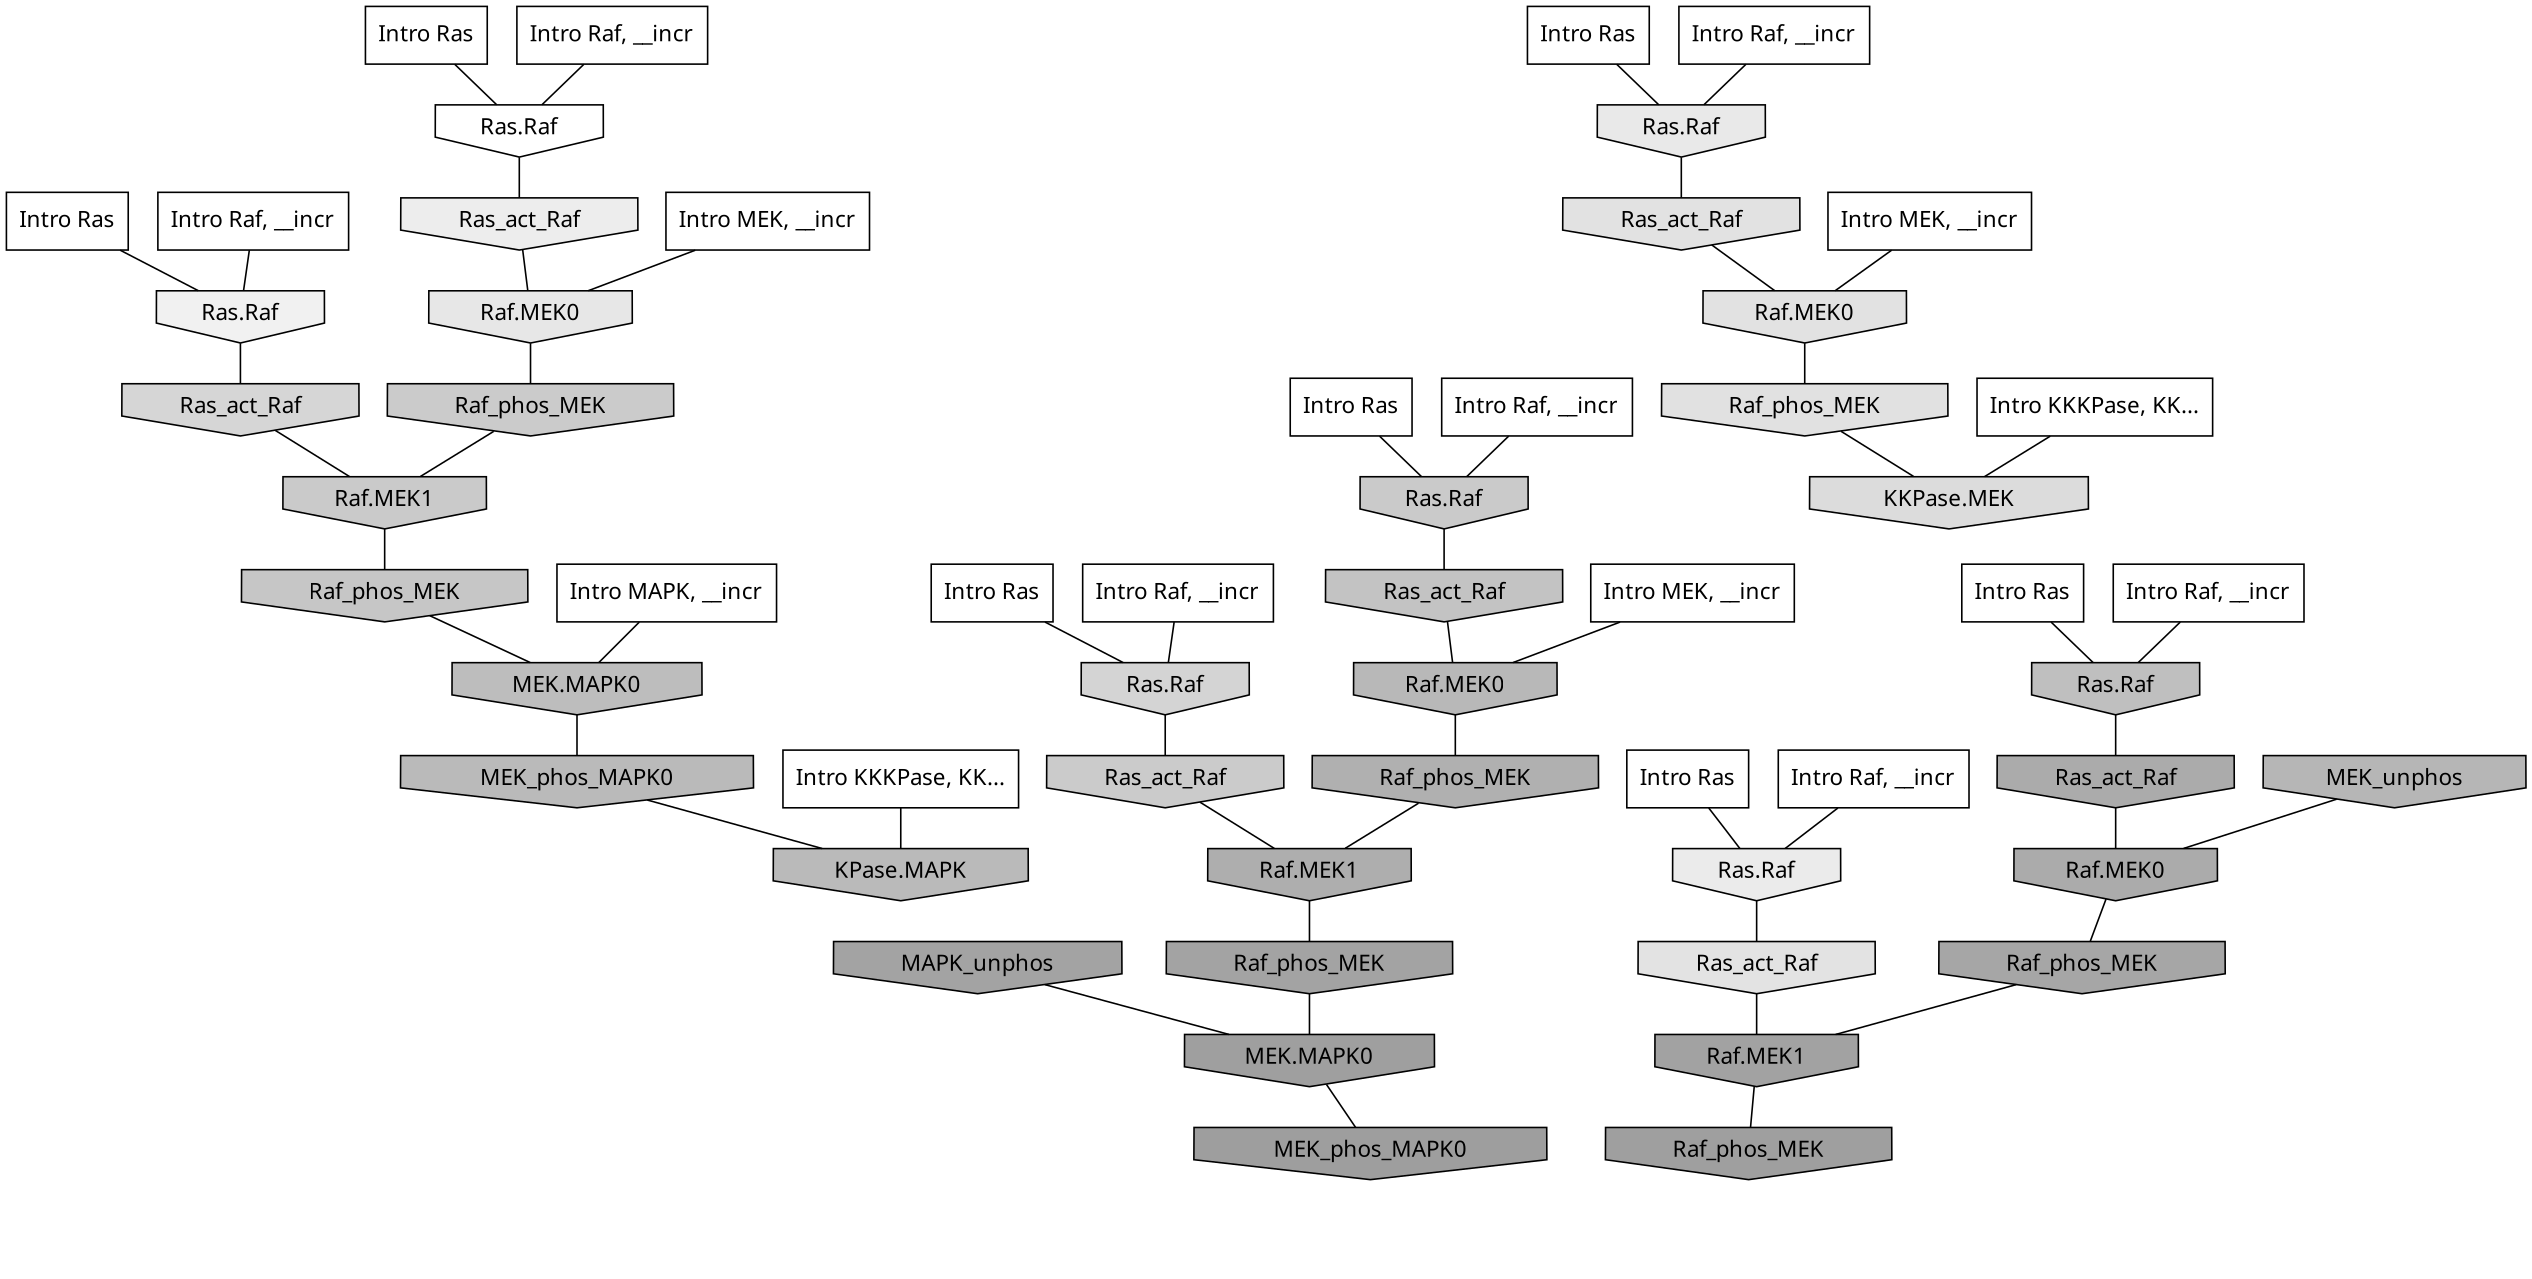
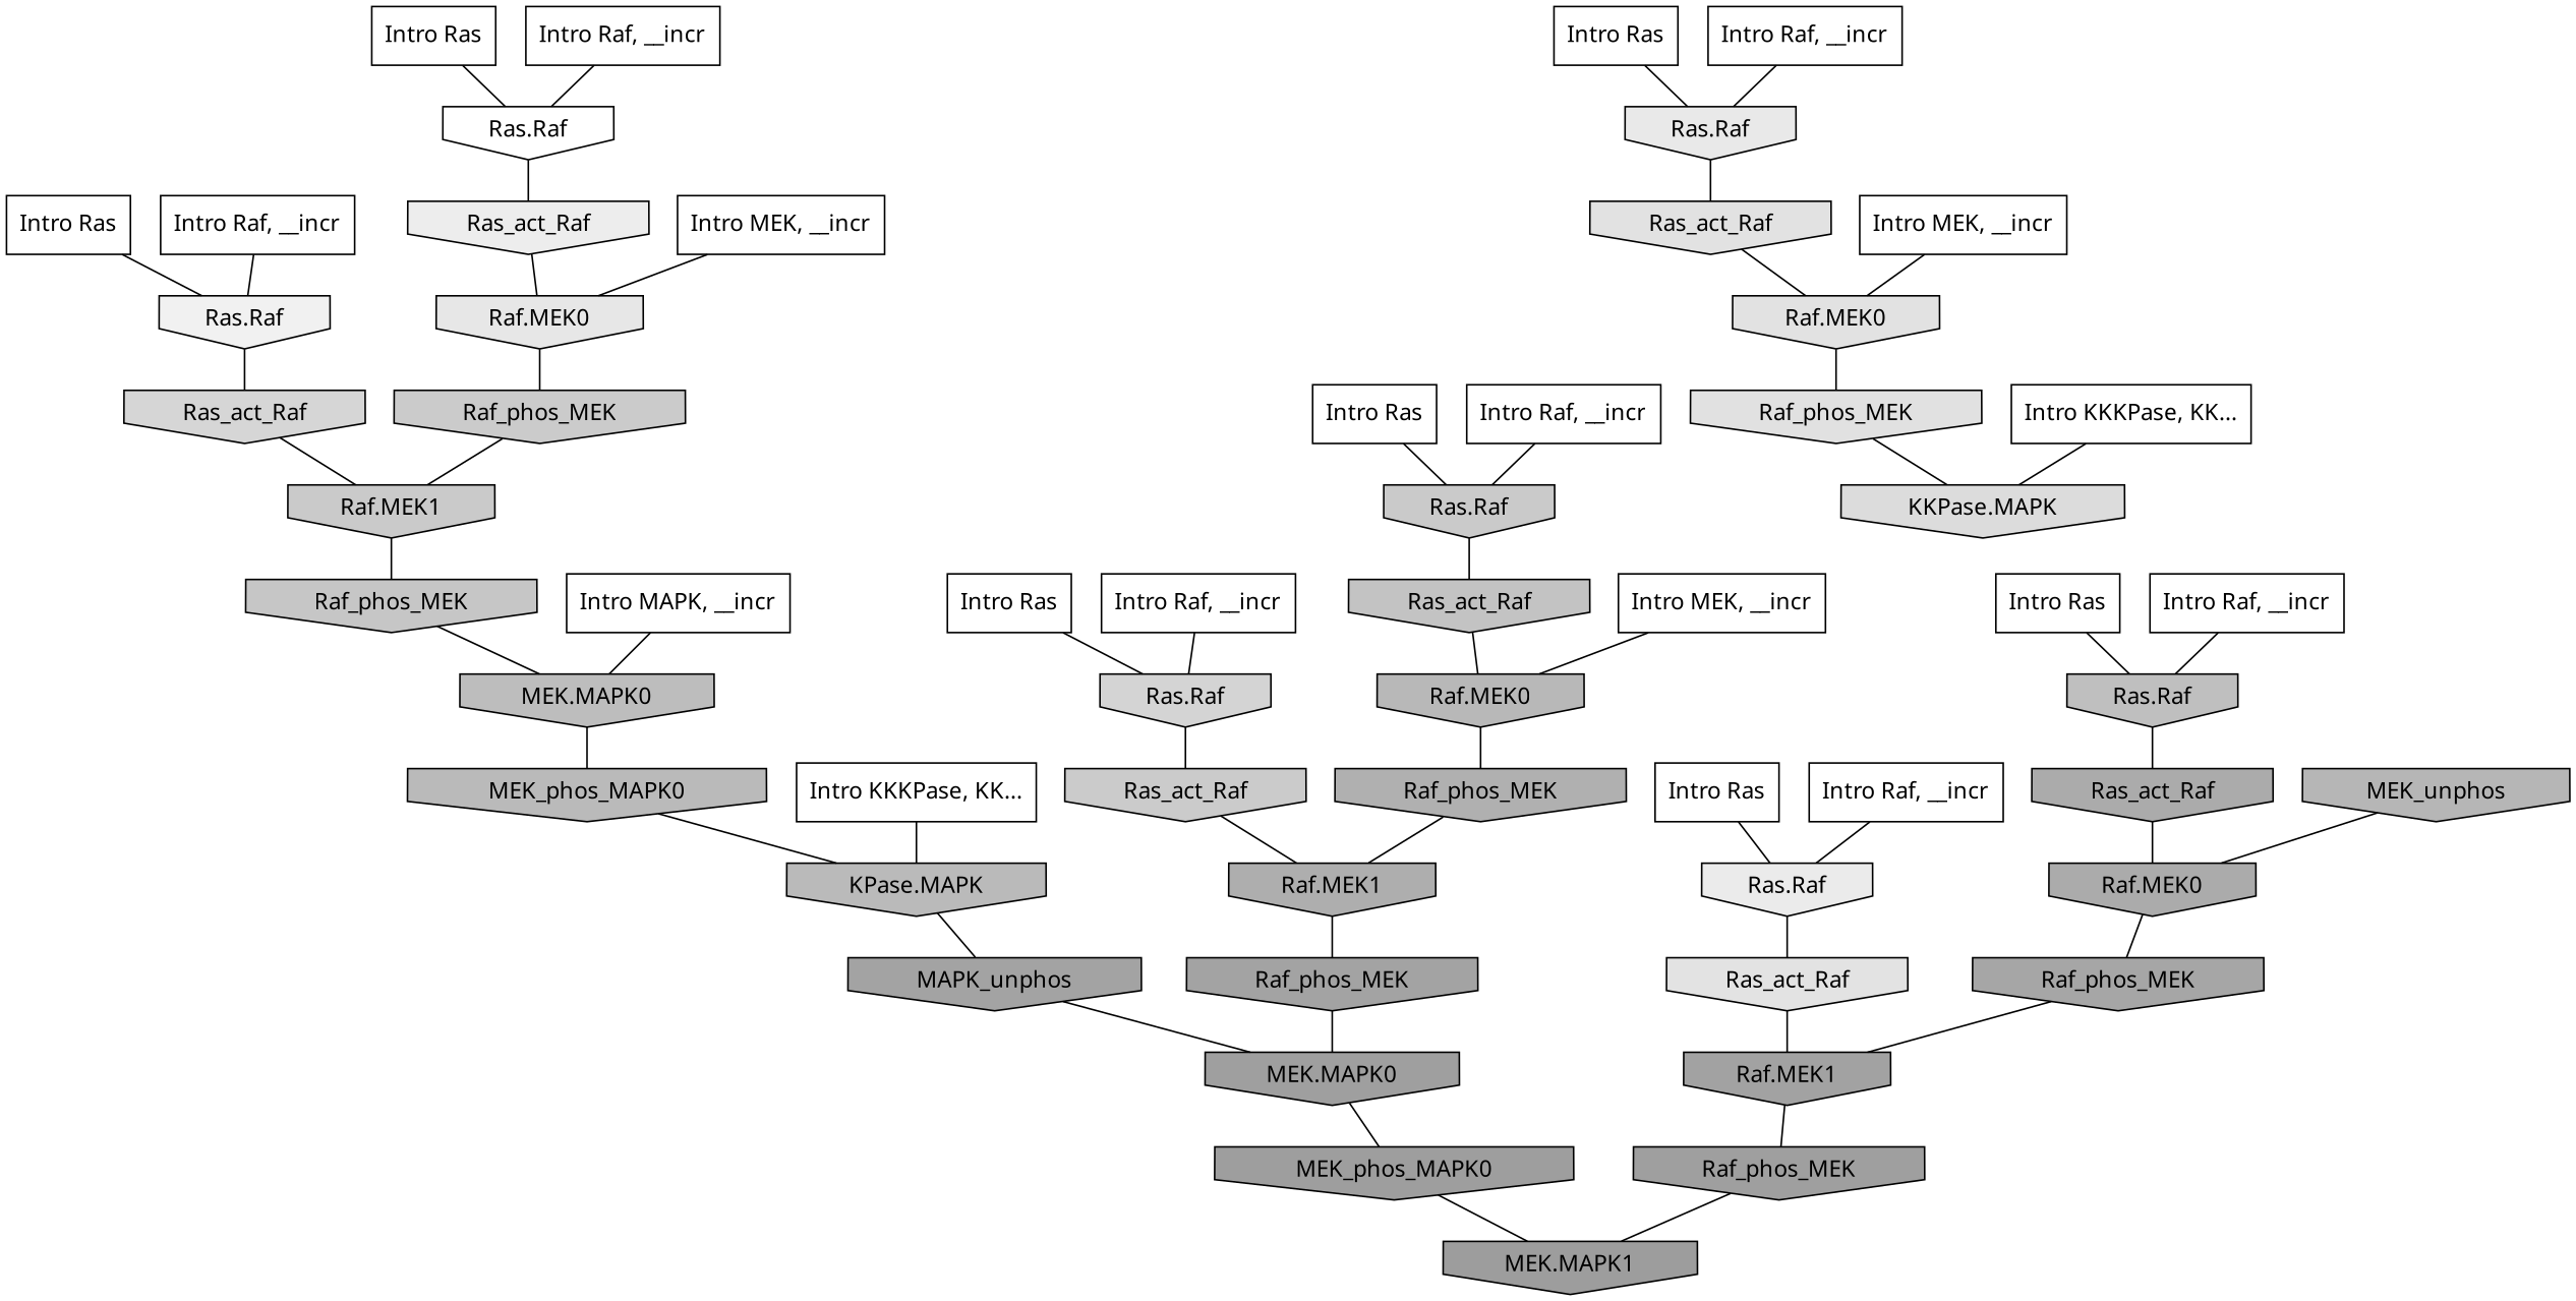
  digraph {
    rankdir=TB
    ranksep=0.30
    node [fillcolor="0.000 0.000 1.000" fontname="CMU Serif" shape=invhouse style=filled]
    edge [color="0.000 0.000 0.000" dir=none fontname="CMU Serif"]
    n1 [label="Intro Ras" shape=rectangle]
    n2 [fillcolor="0.000 0.000 0.945" label="Ras.Raf"]
    n3 [fillcolor="0.000 0.000 0.836" label=Ras_act_Raf]
    n4 [label="Intro Ras" shape=rectangle]
    n5 [fillcolor="0.000 0.000 0.829" label="Ras.Raf"]
    n6 [fillcolor="0.000 0.000 0.795" label=Ras_act_Raf]
    n7 [label="Intro Ras" shape=rectangle]
    n8 [fillcolor="0.000 0.000 0.750" label="Ras.Raf"]
    n9 [fillcolor="0.000 0.000 0.669" label=Ras_act_Raf]
    n10 [label="Intro Ras" shape=rectangle]
    n11 [fillcolor="0.000 0.000 0.914" label="Ras.Raf"]
    n12 [fillcolor="0.000 0.000 0.884" label=Ras_act_Raf]
    n13 [label="Intro Ras" shape=rectangle]
    n14 [fillcolor="0.000 0.000 0.919" label="Ras.Raf"]
    n15 [fillcolor="0.000 0.000 0.888" label=Ras_act_Raf]
    n16 [label="Intro Ras" shape=rectangle]
    n17 [fillcolor="0.000 0.000 0.790" label="Ras.Raf"]
    n18 [fillcolor="0.000 0.000 0.765" label=Ras_act_Raf]
    n19 [label="Intro Ras" shape=rectangle]
    n20 [label="Ras.Raf"]
    n21 [fillcolor="0.000 0.000 0.927" label=Ras_act_Raf]
    n22 [label="Intro Raf, __incr" shape=rectangle]
    n23 [label="Intro Raf, __incr" shape=rectangle]
    n24 [label="Intro Raf, __incr" shape=rectangle]
    n25 [label="Intro Raf, __incr" shape=rectangle]
    n26 [label="Intro Raf, __incr" shape=rectangle]
    n27 [label="Intro Raf, __incr" shape=rectangle]
    n28 [label="Intro Raf, __incr" shape=rectangle]
    n29 [label="Intro MEK, __incr" shape=rectangle]
    n30 [fillcolor="0.000 0.000 0.721" label="Raf.MEK0"]
    n31 [fillcolor="0.000 0.000 0.690" label=Raf_phos_MEK]
    n32 [label="Intro MEK, __incr" shape=rectangle]
    n33 [fillcolor="0.000 0.000 0.884" label="Raf.MEK0"]
    n34 [fillcolor="0.000 0.000 0.880" label=Raf_phos_MEK]
    n35 [label="Intro MEK, __incr" shape=rectangle]
    n36 [fillcolor="0.000 0.000 0.904" label="Raf.MEK0"]
    n37 [fillcolor="0.000 0.000 0.796" label=Raf_phos_MEK]
    n38 [label="Intro MAPK, __incr" shape=rectangle]
    n39 [fillcolor="0.000 0.000 0.739" label="MEK.MAPK0"]
    n40 [fillcolor="0.000 0.000 0.729" label=MEK_phos_MAPK0]
    n41 [label="Intro KKKPase, KK..." shape=rectangle]
-   n42 [fillcolor="0.000 0.000 0.863" label="KKPase.MEK"]
+   n42 [fillcolor="0.000 0.000 0.863" label="KKPase.MAPK"]
    n43 [label="Intro KKKPase, KK..." shape=rectangle]
    n44 [fillcolor="0.000 0.000 0.729" label="KPase.MAPK"]
    n45 [fillcolor="0.000 0.000 0.639" label=MAPK_unphos]
    n46 [fillcolor="0.000 0.000 0.791" label="Raf.MEK1"]
    n47 [fillcolor="0.000 0.000 0.634" label="Raf.MEK1"]
    n48 [fillcolor="0.000 0.000 0.622" label=Raf_phos_MEK]
    n49 [fillcolor="0.000 0.000 0.712" label=MEK_unphos]
    n50 [fillcolor="0.000 0.000 0.669" label="Raf.MEK0"]
    n51 [fillcolor="0.000 0.000 0.774" label=Raf_phos_MEK]
    n52 [fillcolor="0.000 0.000 0.681" label="Raf.MEK1"]
    n53 [fillcolor="0.000 0.000 0.639" label=Raf_phos_MEK]
    n54 [fillcolor="0.000 0.000 0.622" label="MEK.MAPK0"]
    n55 [fillcolor="0.000 0.000 0.650" label=Raf_phos_MEK]
    n56 [fillcolor="0.000 0.000 0.618" label=MEK_phos_MAPK0]
+   n57 [fillcolor="0.000 0.000 0.614" label="MEK.MAPK1"]
    n1 -> n2
    n2 -> n3
    n3 -> n46
    n4 -> n5
    n5 -> n6
    n6 -> n52
    n7 -> n8
    n8 -> n9
    n9 -> n50
    n10 -> n11
    n11 -> n12
    n12 -> n33
    n13 -> n14
    n14 -> n15
    n15 -> n47
    n16 -> n17
    n17 -> n18
    n18 -> n30
    n19 -> n20
    n20 -> n21
    n21 -> n36
    n22 -> n14
    n23 -> n11
    n24 -> n2
    n25 -> n17
    n26 -> n20
    n27 -> n5
    n28 -> n8
    n29 -> n30
    n30 -> n31
    n31 -> n52
    n32 -> n33
    n33 -> n34
    n34 -> n42
    n35 -> n36
    n36 -> n37
    n37 -> n46
    n38 -> n39
    n39 -> n40
    n40 -> n44
    n41 -> n42
    n43 -> n44
+   n44 -> n45
    n45 -> n54
    n46 -> n51
    n47 -> n48
+   n48 -> n57
    n49 -> n50
    n50 -> n55
    n51 -> n39
    n52 -> n53
    n53 -> n54
    n54 -> n56
    n55 -> n47
+   n56 -> n57
  }
